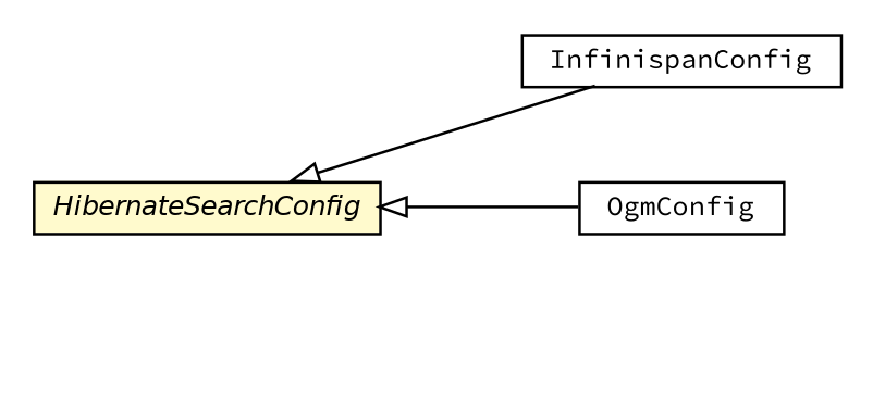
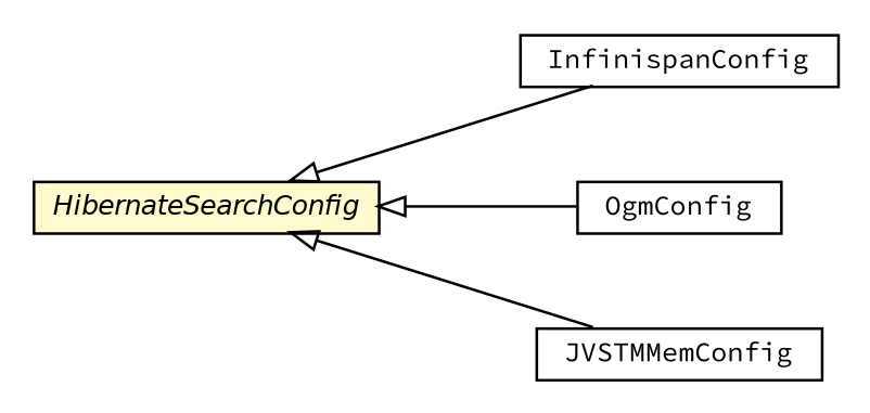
  digraph {
    fontname="Source Code Pro"
    nodesep=0.25
    rankdir=LR
    ranksep=0.5
    node [fontcolor=black fontname="Source Code Pro" fontsize=10.0 shape=plaintext]
    edge [arrowtail=empty dir=back fontname="Source Code Pro" fontsize=10 headport=p labelfontname=Helvetica labelfontsize=10 tailport=p]
    n1 [label=<<table title="pt.ist.fenixframework.hibernatesearch.HibernateSearchConfig" border="0" cellborder="1" cellspacing="0" cellpadding="2" port="p" bgcolor="lemonChiffon" href="./HibernateSearchConfig.html"> 		<tr><td><table border="0" cellspacing="0" cellpadding="1"> <tr><td align="center" balign="center"><font face="Helvetica-Oblique"> HibernateSearchConfig </font></td></tr> 		</table></td></tr> 		</table>>]
    n2 [label=<<table title="pt.ist.fenixframework.backend.infinispan.InfinispanConfig" border="0" cellborder="1" cellspacing="0" cellpadding="2" port="p" href="../backend/infinispan/InfinispanConfig.html"> 		<tr><td><table border="0" cellspacing="0" cellpadding="1"> <tr><td align="center" balign="center"> InfinispanConfig </td></tr> 		</table></td></tr> 		</table>>]
    n3 [label=<<table title="pt.ist.fenixframework.backend.ogm.OgmConfig" border="0" cellborder="1" cellspacing="0" cellpadding="2" port="p" href="../backend/ogm/OgmConfig.html"> 		<tr><td><table border="0" cellspacing="0" cellpadding="1"> <tr><td align="center" balign="center"> OgmConfig </td></tr> 		</table></td></tr> 		</table>>]
+   n4 [label=<<table title="pt.ist.fenixframework.backend.jvstmmem.JVSTMMemConfig" border="0" cellborder="1" cellspacing="0" cellpadding="2" port="p" href="../backend/jvstmmem/JVSTMMemConfig.html"> 		<tr><td><table border="0" cellspacing="0" cellpadding="1"> <tr><td align="center" balign="center"> JVSTMMemConfig </td></tr> 		</table></td></tr> 		</table>>]
    n1 -> n2
    n1 -> n3
+   n1 -> n4
  }
